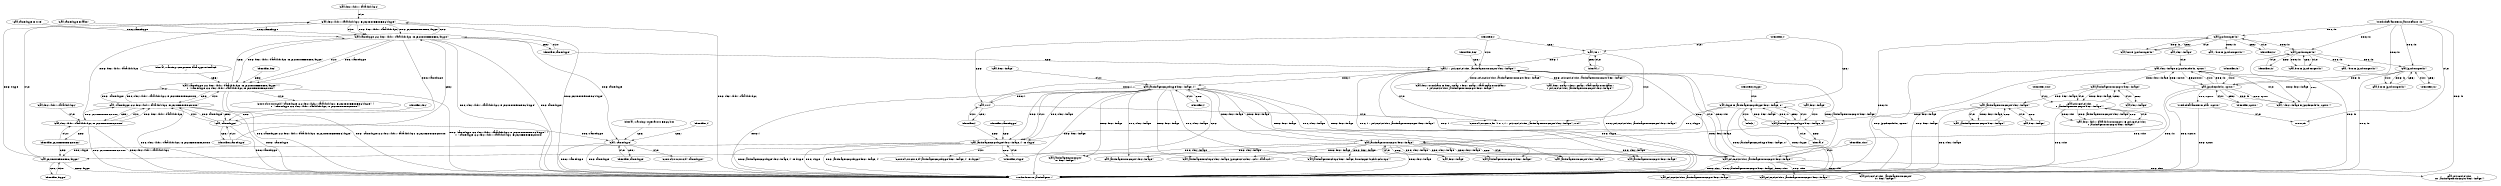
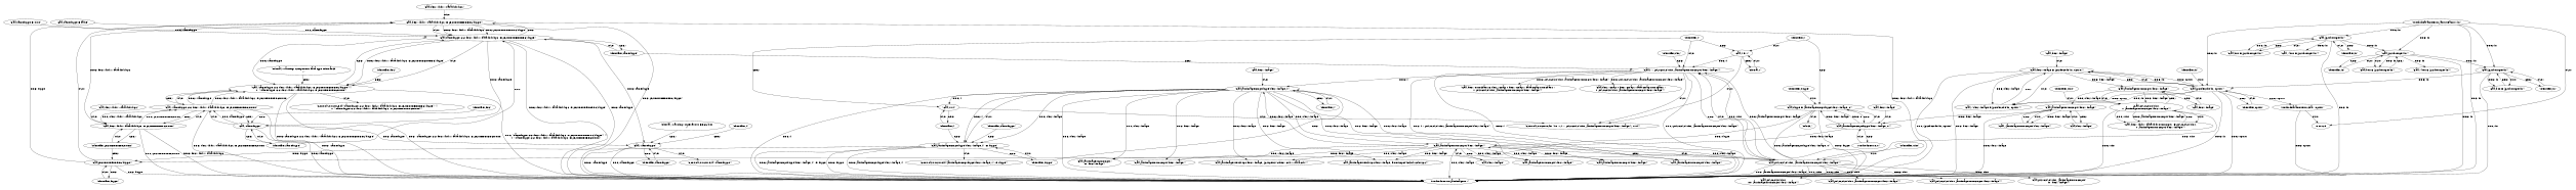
  digraph {
    n1 [label="(Call,dec->ihdr->data.ihdr.bpc != JP2_DTYPETOBPC(dtype))"]
    n2 [label="(Call,samedtype && dec->ihdr->data.ihdr.bpc != JP2_DTYPETOBPC(dtype))"]
    n3 [label="(Call,dec->ihdr->data.ihdr.bpc != JP2_IHDR_BPCNULL)"]
    n4 [label="(MethodReturn,jas_image_t *)"]
    n5 [label="(Call,JP2_DTYPETOBPC(dtype))"]
    n6 [label="(Identifier,dtype)"]
    n7 [label="(Call,(samedtype && dec->ihdr->data.ihdr.bpc != JP2_DTYPETOBPC(dtype)) ||\n\t  (!samedtype && dec->ihdr->data.ihdr.bpc != JP2_IHDR_BPCNULL))"]
    n8 [label="(Call,!samedtype)"]
    n9 [label="(Call,!samedtype)"]
    n10 [label="(Identifier,samedtype)"]
    n11 [label="(Call,!samedtype && dec->ihdr->data.ihdr.bpc != JP2_IHDR_BPCNULL)"]
    n12 [label="(Identifier,JP2_IHDR_BPCNULL)"]
    n13 [label="(Call,jas_image_cmptdtype(dec->image, i) != dtype)"]
    n14 [label="(Identifier,dtype)"]
    n15 [label="(ControlStructure,if (jas_image_cmptdtype(dec->image, i) != dtype))"]
    n16 [label="(Call,jas_image_cmptdtype(dec->image, i))"]
    n17 [label="(Call,jas_image_numcmpts(dec->image))"]
    n18 [label="(Call,++i)"]
    n19 [label="(Call,jas_image_numcmpts(dec->image))"]
    n20 [label="(Call,jas_image_numcmpts(dec->image))"]
    n21 [label="(Call,jas_image_numcmpts(dec->image))"]
    n22 [label="(Call,jas_image_numcmpts(\n \t\t  dec->image))"]
    n23 [label="(Call,jas_image_numcmpts(dec->image))"]
    n24 [label="(Call,jas_image_setclrspc(dec->image, jp2_getcs(&dec->colr->data.colr)))"]
    n25 [label="(Call,jas_image_setclrspc(dec->image, fromiccpcs(icchdr.colorspc)))"]
    n26 [label="(Identifier,i)"]
    n27 [label="(Call,JAS_CAST(uint, jas_image_numcmpts(dec->image)))"]
    n28 [label="(Call,dec->image)"]
    n29 [label="(Call,i < JAS_CAST(uint, jas_image_numcmpts(dec->image)))"]
    n30 [label="(ControlStructure,for (i = 1; i < JAS_CAST(uint, jas_image_numcmpts(dec->image)); ++i))"]
    n31 [label="(Identifier,i)"]
    n32 [label="(Call,JAS_CAST(uint, jas_image_numcmpts(dec->image)))"]
    n33 [label="(Call,JAS_CAST(uint, jas_image_numcmpts(\n \t\t  dec->image)))"]
    n34 [label="(Call,JAS_CAST(uint,\n \t\t\t  jas_image_numcmpts(dec->image)))"]
    n35 [label="(Call,JAS_CAST(uint, jas_image_numcmpts(dec->image)))"]
    n36 [label="(Call,jas_image_cmptdtype(dec->image, 0))"]
    n37 [label="(Call,dtype = jas_image_cmptdtype(dec->image, 0))"]
-   n38 [label="(Literal,0)"]
+   n38 [label="(MethodReturn,0)"]
    n39 [label="(Block,)"]
    n40 [label="(Call,jas_image_numcmpts(dec->image))"]
    n41 [label="(Call,dec->image)"]
    n42 [label="(Call,!jas_image_numcmpts(dec->image))"]
    n43 [label="(Call,jas_image_numcmpts(dec->image))"]
    n44 [label="(Call,JAS_CAST(uint,\n \t  jas_image_numcmpts(dec->image)))"]
    n45 [label="(Call,dec->image)"]
    n46 [label="(Call,dec->ihdr->data.ihdr.numcmpts != JAS_CAST(uint,\n \t  jas_image_numcmpts(dec->image)))"]
    n47 [label="(Call,dec->image = jpc_decode(in, optstr))"]
    n48 [label="(Call,jpc_decode(in, optstr))"]
    n49 [label="(Call,!(dec->image = jpc_decode(in, optstr)))"]
    n50 [label="(Identifier,optstr)"]
    n51 [label="(MethodParameterIn,char *optstr)"]
    n52 [label="(Call,jp2_box_get(in))"]
    n53 [label="(Call,box = jp2_box_get(in))"]
    n54 [label="(Identifier,in)"]
    n55 [label="(Call,jp2_box_get(in))"]
    n56 [label="(Identifier,in)"]
    n57 [label="(Call,box = jp2_box_get(in))"]
    n58 [label="(Call,!(box = jp2_box_get(in)))"]
    n59 [label="(Call,jp2_box_get(in))"]
    n60 [label="(Call,!(box = jp2_box_get(in)))"]
    n61 [label="(Identifier,in)"]
    n62 [label="(Call,box = jp2_box_get(in))"]
    n63 [label="(MethodParameterIn,jas_stream_t *in)"]
    1000125
    n65 [label="(Call,dec->numchans = dec->cmap ? dec->cmap->data.cmap.numchans :\n\t  JAS_CAST(uint, jas_image_numcmpts(dec->image)))"]
    n66 [label="(Call,dec->cmap ? dec->cmap->data.cmap.numchans :\n\t  JAS_CAST(uint, jas_image_numcmpts(dec->image)))"]
    n67 [label="(Call,i = 1)"]
    n68 [label="(Literal,1)"]
    n69 [label="(ControlStructure,if ((samedtype && dec->ihdr->data.ihdr.bpc != JP2_DTYPETOBPC(dtype)) ||\n\t  (!samedtype && dec->ihdr->data.ihdr.bpc != JP2_IHDR_BPCNULL)))"]
    n70 [label="(Identifier,samedtype)"]
    n71 [label="(Identifier,samedtype)"]
    n72 [label="(ControlStructure,if (!samedtype))"]
    n73 [label="(Identifier,i)"]
    n74 [label="(Call,dec->image)"]
    n75 [label="(Identifier,dec)"]
    n76 [label="(Identifier,samedtype)"]
    n77 [label="(Identifier,i)"]
    n78 [label="(Literal,\"warning: component data type mismatch\n\")"]
    n79 [label="(Literal,\"warning: superfluous BPCC box\n\")"]
    n80 [label="(Call,samedtype = true)"]
    n81 [label="(Identifier,dec)"]
    n82 [label="(Call,dec->image)"]
    n83 [label="(Call,samedtype = false)"]
    n84 [label="(Call,dec->image)"]
    n85 [label="(Identifier,dtype)"]
    n86 [label="(Call,dec->ihdr->data.ihdr.bpc)"]
    n87 [label="(Identifier,dec)"]
    n88 [label="(Call,dec->ihdr->data.ihdr.bpc)"]
    n89 [label="(Identifier,in)"]
    n90 [label="(Identifier,uint)"]
    n91 [label="(Identifier,i)"]
    n92 [label="(Identifier,uint)"]
    n1 -> n2 [label="AST: "]
    n1 -> n2 [label="DDG: dec->ihdr->data.ihdr.bpc"]
    n1 -> n2 [label="DDG: JP2_DTYPETOBPC(dtype)"]
    n1 -> n3 [label="DDG: dec->ihdr->data.ihdr.bpc"]
    n1 -> n4 [label="DDG: JP2_DTYPETOBPC(dtype)"]
    n1 -> n4 [label="DDG: dec->ihdr->data.ihdr.bpc"]
    n2 -> n1 [label="CFG: "]
    n2 -> n4 [label="DDG: dec->ihdr->data.ihdr.bpc != JP2_DTYPETOBPC(dtype)"]
    n2 -> n4 [label="DDG: samedtype"]
    n2 -> n7 [label="AST: "]
    n2 -> n7 [label="DDG: samedtype"]
    n2 -> n7 [label="DDG: dec->ihdr->data.ihdr.bpc != JP2_DTYPETOBPC(dtype)"]
    n2 -> n8 [label="DDG: samedtype"]
    n2 -> n9 [label="DDG: samedtype"]
    n2 -> n10 [label="CFG: "]
    n3 -> n4 [label="DDG: JP2_IHDR_BPCNULL"]
    n3 -> n4 [label="DDG: dec->ihdr->data.ihdr.bpc"]
    n3 -> n11 [label="AST: "]
    n3 -> n11 [label="DDG: dec->ihdr->data.ihdr.bpc"]
    n3 -> n11 [label="DDG: JP2_IHDR_BPCNULL"]
    n3 -> n12 [label="CFG: "]
    n5 -> n1 [label="AST: "]
    n5 -> n1 [label="DDG: dtype"]
    n5 -> n4 [label="DDG: dtype"]
    n5 -> n6 [label="CFG: "]
    n6 -> n5 [label="AST: "]
    n7 -> n2 [label="CFG: "]
    n7 -> n4 [label="DDG: samedtype && dec->ihdr->data.ihdr.bpc != JP2_DTYPETOBPC(dtype)"]
    n7 -> n4 [label="DDG: !samedtype && dec->ihdr->data.ihdr.bpc != JP2_IHDR_BPCNULL"]
    n7 -> n4 [label="DDG: (samedtype && dec->ihdr->data.ihdr.bpc != JP2_DTYPETOBPC(dtype)) ||\n\t  (!samedtype && dec->ihdr->data.ihdr.bpc != JP2_IHDR_BPCNULL)"]
    n7 -> n11 [label="CFG: "]
    n7 -> n69 [label="AST: "]
    n8 -> n4 [label="DDG: samedtype"]
    n8 -> n9 [label="DDG: samedtype"]
    n8 -> n11 [label="AST: "]
    n8 -> n11 [label="DDG: samedtype"]
    n8 -> n70 [label="CFG: "]
    n9 -> n4 [label="DDG: !samedtype"]
    n9 -> n4 [label="DDG: samedtype"]
    n9 -> n71 [label="CFG: "]
    n9 -> n72 [label="AST: "]
    n10 -> n2 [label="AST: "]
    n10 -> n29 [label="CFG: "]
    n11 -> n3 [label="CFG: "]
    n11 -> n4 [label="DDG: dec->ihdr->data.ihdr.bpc != JP2_IHDR_BPCNULL"]
    n11 -> n4 [label="DDG: !samedtype"]
    n11 -> n7 [label="AST: "]
    n11 -> n7 [label="DDG: !samedtype"]
    n11 -> n7 [label="DDG: dec->ihdr->data.ihdr.bpc != JP2_IHDR_BPCNULL"]
    n11 -> n8 [label="CFG: "]
    n12 -> n3 [label="AST: "]
    n12 -> n5 [label="CFG: "]
    n13 -> n4 [label="DDG: dtype"]
    n13 -> n4 [label="DDG: jas_image_cmptdtype(dec->image, i)"]
    n13 -> n4 [label="DDG: jas_image_cmptdtype(dec->image, i) != dtype"]
    n13 -> n5 [label="DDG: dtype"]
    n13 -> n14 [label="CFG: "]
    n13 -> n15 [label="AST: "]
    n14 -> n13 [label="AST: "]
    n14 -> n16 [label="CFG: "]
    n16 -> n4 [label="DDG: dec->image"]
    n16 -> n4 [label="DDG: i"]
    n16 -> n13 [label="AST: "]
    n16 -> n13 [label="DDG: dec->image"]
    n16 -> n13 [label="DDG: i"]
    n16 -> n17 [label="DDG: dec->image"]
    n16 -> n18 [label="DDG: i"]
    n16 -> n19 [label="DDG: dec->image"]
    n16 -> n20 [label="DDG: dec->image"]
    n16 -> n21 [label="DDG: dec->image"]
    n16 -> n22 [label="DDG: dec->image"]
    n16 -> n23 [label="DDG: dec->image"]
    n16 -> n24 [label="DDG: dec->image"]
    n16 -> n25 [label="DDG: dec->image"]
    n16 -> n26 [label="CFG: "]
    n17 -> n4 [label="DDG: dec->image"]
    n17 -> n16 [label="DDG: dec->image"]
    n17 -> n19 [label="DDG: dec->image"]
    n17 -> n20 [label="DDG: dec->image"]
    n17 -> n21 [label="DDG: dec->image"]
    n17 -> n22 [label="DDG: dec->image"]
    n17 -> n23 [label="DDG: dec->image"]
    n17 -> n24 [label="DDG: dec->image"]
    n17 -> n25 [label="DDG: dec->image"]
    n17 -> n27 [label="AST: "]
    n17 -> n27 [label="DDG: dec->image"]
    n17 -> n28 [label="CFG: "]
-   n18 -> n29 [label="DDG: i"]
    n18 -> n30 [label="AST: "]
    n18 -> n31 [label="CFG: "]
    n26 -> n16 [label="AST: "]
    n27 -> n4 [label="DDG: uint"]
    n27 -> n4 [label="DDG: jas_image_numcmpts(dec->image)"]
    n27 -> n17 [label="CFG: "]
    n27 -> n29 [label="AST: "]
    n27 -> n29 [label="DDG: uint"]
    n27 -> n29 [label="DDG: jas_image_numcmpts(dec->image)"]
    n27 -> n32 [label="DDG: uint"]
    n27 -> n33 [label="DDG: uint"]
    n27 -> n34 [label="DDG: uint"]
    n27 -> n35 [label="DDG: uint"]
    n28 -> n17 [label="AST: "]
    n29 -> n4 [label="DDG: i < JAS_CAST(uint, jas_image_numcmpts(dec->image))"]
    n29 -> n4 [label="DDG: i"]
    n29 -> n4 [label="DDG: JAS_CAST(uint, jas_image_numcmpts(dec->image))"]
    n29 -> n16 [label="DDG: i"]
    n29 -> n27 [label="CFG: "]
    n29 -> n30 [label="AST: "]
    n29 -> n65 [label="DDG: JAS_CAST(uint, jas_image_numcmpts(dec->image))"]
    n29 -> n66 [label="DDG: JAS_CAST(uint, jas_image_numcmpts(dec->image))"]
    n31 -> n13 [label="CFG: "]
    n31 -> n18 [label="AST: "]
    n36 -> n17 [label="DDG: dec->image"]
    n36 -> n37 [label="AST: "]
    n36 -> n37 [label="DDG: dec->image"]
    n36 -> n37 [label="DDG: 0"]
    n36 -> n38 [label="CFG: "]
    n37 -> n4 [label="DDG: jas_image_cmptdtype(dec->image, 0)"]
    n37 -> n4 [label="DDG: dtype"]
    n37 -> n5 [label="DDG: dtype"]
-   n37 -> n13 [label="DDG: dtype"]
    n37 -> n36 [label="CFG: "]
    n37 -> n39 [label="AST: "]
    n38 -> n36 [label="AST: "]
    n40 -> n4 [label="DDG: dec->image"]
    n40 -> n36 [label="DDG: dec->image"]
    n40 -> n41 [label="CFG: "]
    n40 -> n42 [label="AST: "]
    n40 -> n42 [label="DDG: dec->image"]
    n41 -> n40 [label="AST: "]
    n42 -> n40 [label="CFG: "]
    n43 -> n40 [label="DDG: dec->image"]
    n43 -> n44 [label="AST: "]
    n43 -> n44 [label="DDG: dec->image"]
    n43 -> n45 [label="CFG: "]
    n44 -> n4 [label="DDG: uint"]
    n44 -> n27 [label="DDG: uint"]
    n44 -> n43 [label="CFG: "]
    n44 -> n46 [label="AST: "]
    n44 -> n46 [label="DDG: uint"]
    n44 -> n46 [label="DDG: jas_image_numcmpts(dec->image)"]
    n45 -> n43 [label="AST: "]
    n46 -> n44 [label="CFG: "]
    n47 -> n4 [label="DDG: jpc_decode(in, optstr)"]
    n47 -> n4 [label="DDG: dec->image"]
    n47 -> n43 [label="DDG: dec->image"]
-   n47 -> n48 [label="BPCNULL: "]
+   n47 -> n48 [label="CFG: "]
    n47 -> n49 [label="AST: "]
    n47 -> n49 [label="DDG: dec->image"]
    n48 -> n4 [label="DDG: optstr"]
    n48 -> n4 [label="DDG: in"]
    n48 -> n47 [label="AST: "]
    n48 -> n47 [label="DDG: in"]
    n48 -> n47 [label="DDG: optstr"]
    n48 -> n49 [label="DDG: in"]
    n48 -> n49 [label="DDG: optstr"]
    n48 -> n50 [label="CFG: "]
    n48 -> n51 [label="DDG: optstr"]
    n49 -> n47 [label="CFG: "]
    n50 -> n48 [label="AST: "]
    n51 -> n4 [label="DDG: optstr"]
    n51 -> 1000125 [label="AST: "]
    n52 -> n4 [label="DDG: in"]
    n52 -> n48 [label="DDG: in"]
    n52 -> n53 [label="AST: "]
    n52 -> n53 [label="DDG: in"]
    n52 -> n54 [label="CFG: "]
    n53 -> n52 [label="CFG: "]
    n54 -> n52 [label="AST: "]
    n55 -> n4 [label="DDG: in"]
    n55 -> n52 [label="DDG: in"]
    n55 -> n56 [label="CFG: "]
    n55 -> n57 [label="AST: "]
    n55 -> n57 [label="DDG: in"]
    n55 -> n58 [label="DDG: in"]
    n56 -> n55 [label="AST: "]
    n57 -> n55 [label="CFG: "]
    n59 -> n4 [label="DDG: in"]
    n59 -> n55 [label="DDG: in"]
    n59 -> n60 [label="DDG: in"]
    n59 -> n61 [label="CFG: "]
    n59 -> n62 [label="AST: "]
    n59 -> n62 [label="DDG: in"]
    n61 -> n59 [label="AST: "]
    n62 -> n59 [label="CFG: "]
    n63 -> n4 [label="DDG: in"]
    n63 -> n48 [label="DDG: in"]
    n63 -> n52 [label="DDG: in"]
    n63 -> n55 [label="DDG: in"]
    n63 -> n59 [label="DDG: in"]
    n63 -> 1000125 [label="AST: "]
    n67 -> n29 [label="DDG: i"]
    n67 -> n30 [label="AST: "]
    n67 -> n68 [label="CFG: "]
    n68 -> n67 [label="AST: "]
    n70 -> n2 [label="CFG: "]
    n70 -> n8 [label="AST: "]
    n71 -> n9 [label="AST: "]
    n73 -> n18 [label="CFG: "]
    n73 -> n29 [label="AST: "]
    n73 -> n67 [label="CFG: "]
    n74 -> n47 [label="AST: "]
    n75 -> n7 [label="CFG: "]
    n76 -> n13 [label="CFG: "]
    n77 -> n37 [label="CFG: "]
    n77 -> n67 [label="AST: "]
    n78 -> n7 [label="CFG: "]
    n79 -> n9 [label="CFG: "]
    n80 -> n2 [label="DDG: samedtype"]
    n81 -> n8 [label="CFG: "]
    n82 -> n16 [label="AST: "]
    n83 -> n2 [label="DDG: samedtype"]
    n84 -> n36 [label="AST: "]
    n85 -> n37 [label="AST: "]
    n86 -> n3 [label="AST: "]
    n87 -> n29 [label="CFG: "]
    n88 -> n1 [label="AST: "]
    n89 -> n48 [label="AST: "]
    n90 -> n44 [label="AST: "]
    n91 -> n9 [label="CFG: "]
    n92 -> n27 [label="AST: "]
  }
